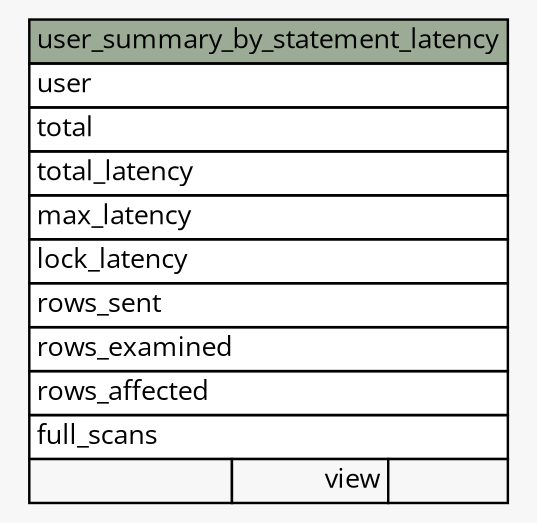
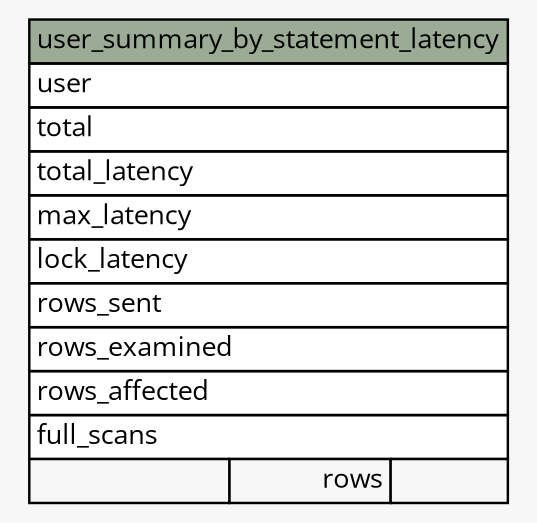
  digraph {
    bgcolor="#f7f7f7"
    fontname="Open Sans"
    fontsize=11
    nodesep=0.18
    rankdir=RL
    ranksep=0.46
-   n1 [fontname="Open Sans" fontsize=11 label=<     <TABLE BORDER="0" CELLBORDER="1" CELLSPACING="0" BGCOLOR="#ffffff">       <TR><TD COLSPAN="3" BGCOLOR="#9bab96" ALIGN="CENTER">user_summary_by_statement_latency</TD></TR>       <TR><TD PORT="user" COLSPAN="3" ALIGN="LEFT">user</TD></TR>       <TR><TD PORT="total" COLSPAN="3" ALIGN="LEFT">total</TD></TR>       <TR><TD PORT="total_latency" COLSPAN="3" ALIGN="LEFT">total_latency</TD></TR>       <TR><TD PORT="max_latency" COLSPAN="3" ALIGN="LEFT">max_latency</TD></TR>       <TR><TD PORT="lock_latency" COLSPAN="3" ALIGN="LEFT">lock_latency</TD></TR>       <TR><TD PORT="rows_sent" COLSPAN="3" ALIGN="LEFT">rows_sent</TD></TR>       <TR><TD PORT="rows_examined" COLSPAN="3" ALIGN="LEFT">rows_examined</TD></TR>       <TR><TD PORT="rows_affected" COLSPAN="3" ALIGN="LEFT">rows_affected</TD></TR>       <TR><TD PORT="full_scans" COLSPAN="3" ALIGN="LEFT">full_scans</TD></TR>       <TR><TD ALIGN="LEFT" BGCOLOR="#f7f7f7">  </TD><TD ALIGN="RIGHT" BGCOLOR="#f7f7f7">view</TD><TD ALIGN="RIGHT" BGCOLOR="#f7f7f7">  </TD></TR>     </TABLE>> shape=plaintext]
+   n1 [fontname="Open Sans" fontsize=11 label=<     <TABLE BORDER="0" CELLBORDER="1" CELLSPACING="0" BGCOLOR="#ffffff">       <TR><TD COLSPAN="3" BGCOLOR="#9bab96" ALIGN="CENTER">user_summary_by_statement_latency</TD></TR>       <TR><TD PORT="user" COLSPAN="3" ALIGN="LEFT">user</TD></TR>       <TR><TD PORT="total" COLSPAN="3" ALIGN="LEFT">total</TD></TR>       <TR><TD PORT="total_latency" COLSPAN="3" ALIGN="LEFT">total_latency</TD></TR>       <TR><TD PORT="max_latency" COLSPAN="3" ALIGN="LEFT">max_latency</TD></TR>       <TR><TD PORT="lock_latency" COLSPAN="3" ALIGN="LEFT">lock_latency</TD></TR>       <TR><TD PORT="rows_sent" COLSPAN="3" ALIGN="LEFT">rows_sent</TD></TR>       <TR><TD PORT="rows_examined" COLSPAN="3" ALIGN="LEFT">rows_examined</TD></TR>       <TR><TD PORT="rows_affected" COLSPAN="3" ALIGN="LEFT">rows_affected</TD></TR>       <TR><TD PORT="full_scans" COLSPAN="3" ALIGN="LEFT">full_scans</TD></TR>       <TR><TD ALIGN="LEFT" BGCOLOR="#f7f7f7">  </TD><TD ALIGN="RIGHT" BGCOLOR="#f7f7f7">rows</TD><TD ALIGN="RIGHT" BGCOLOR="#f7f7f7">  </TD></TR>     </TABLE>> shape=plaintext]
  }
